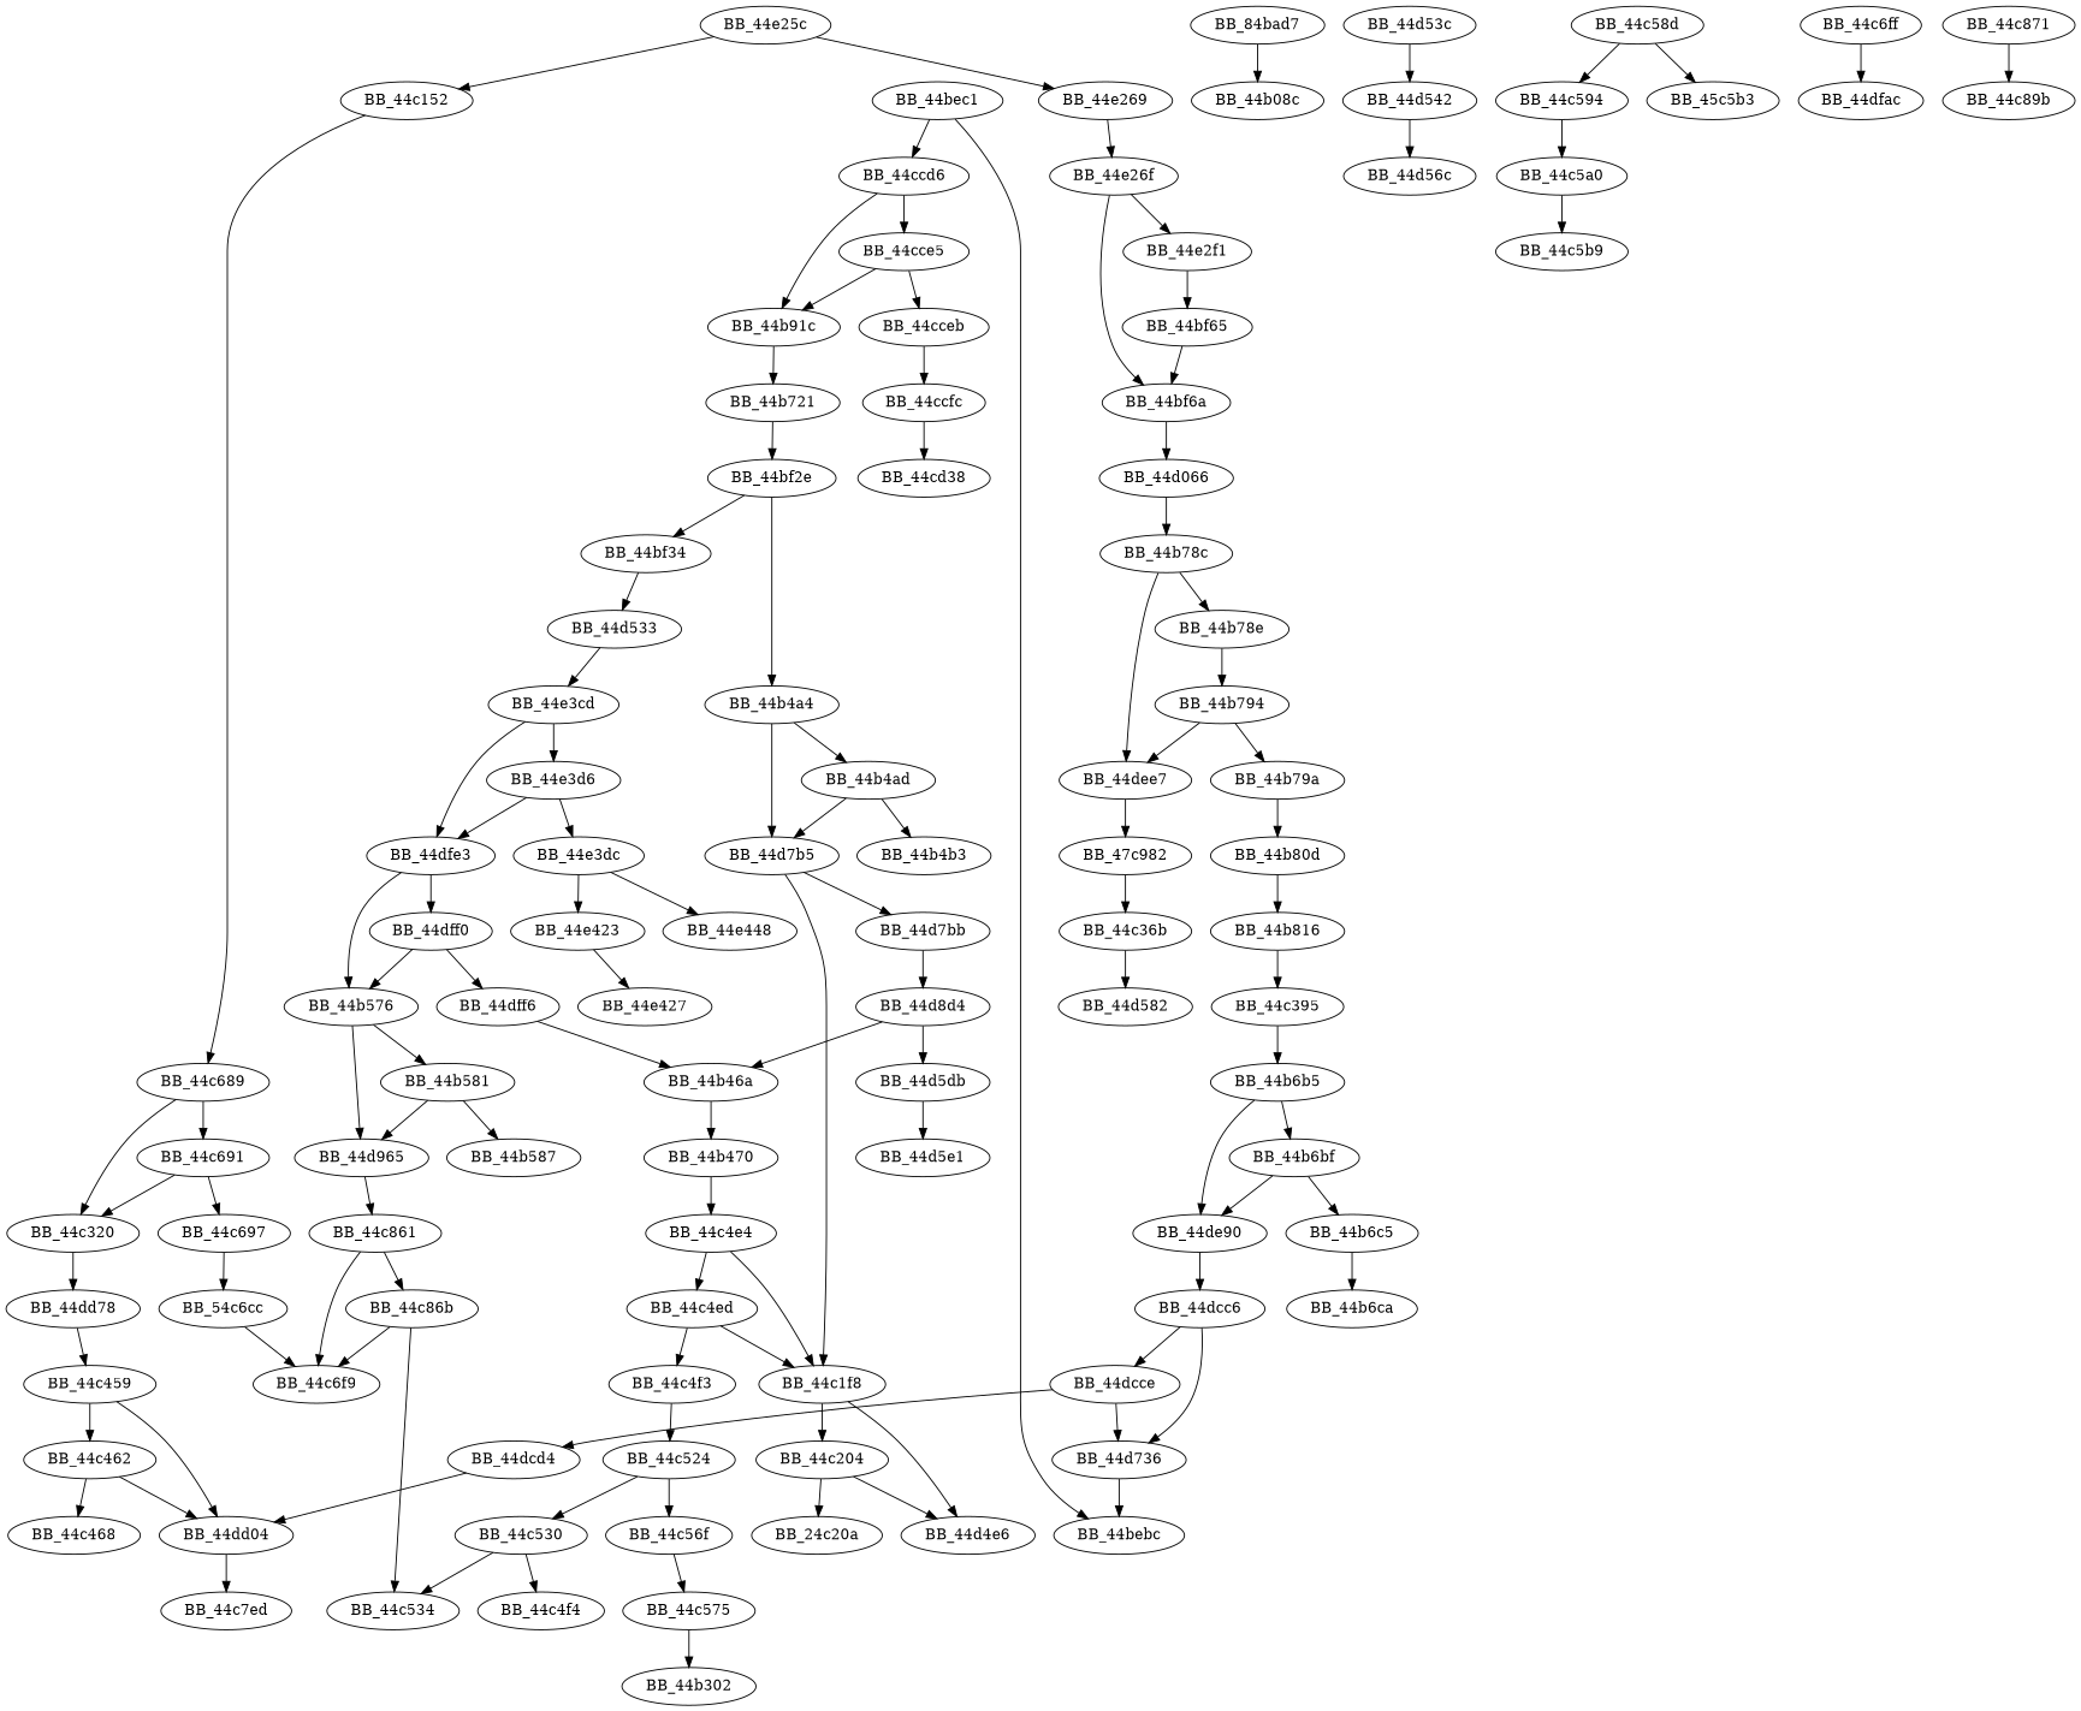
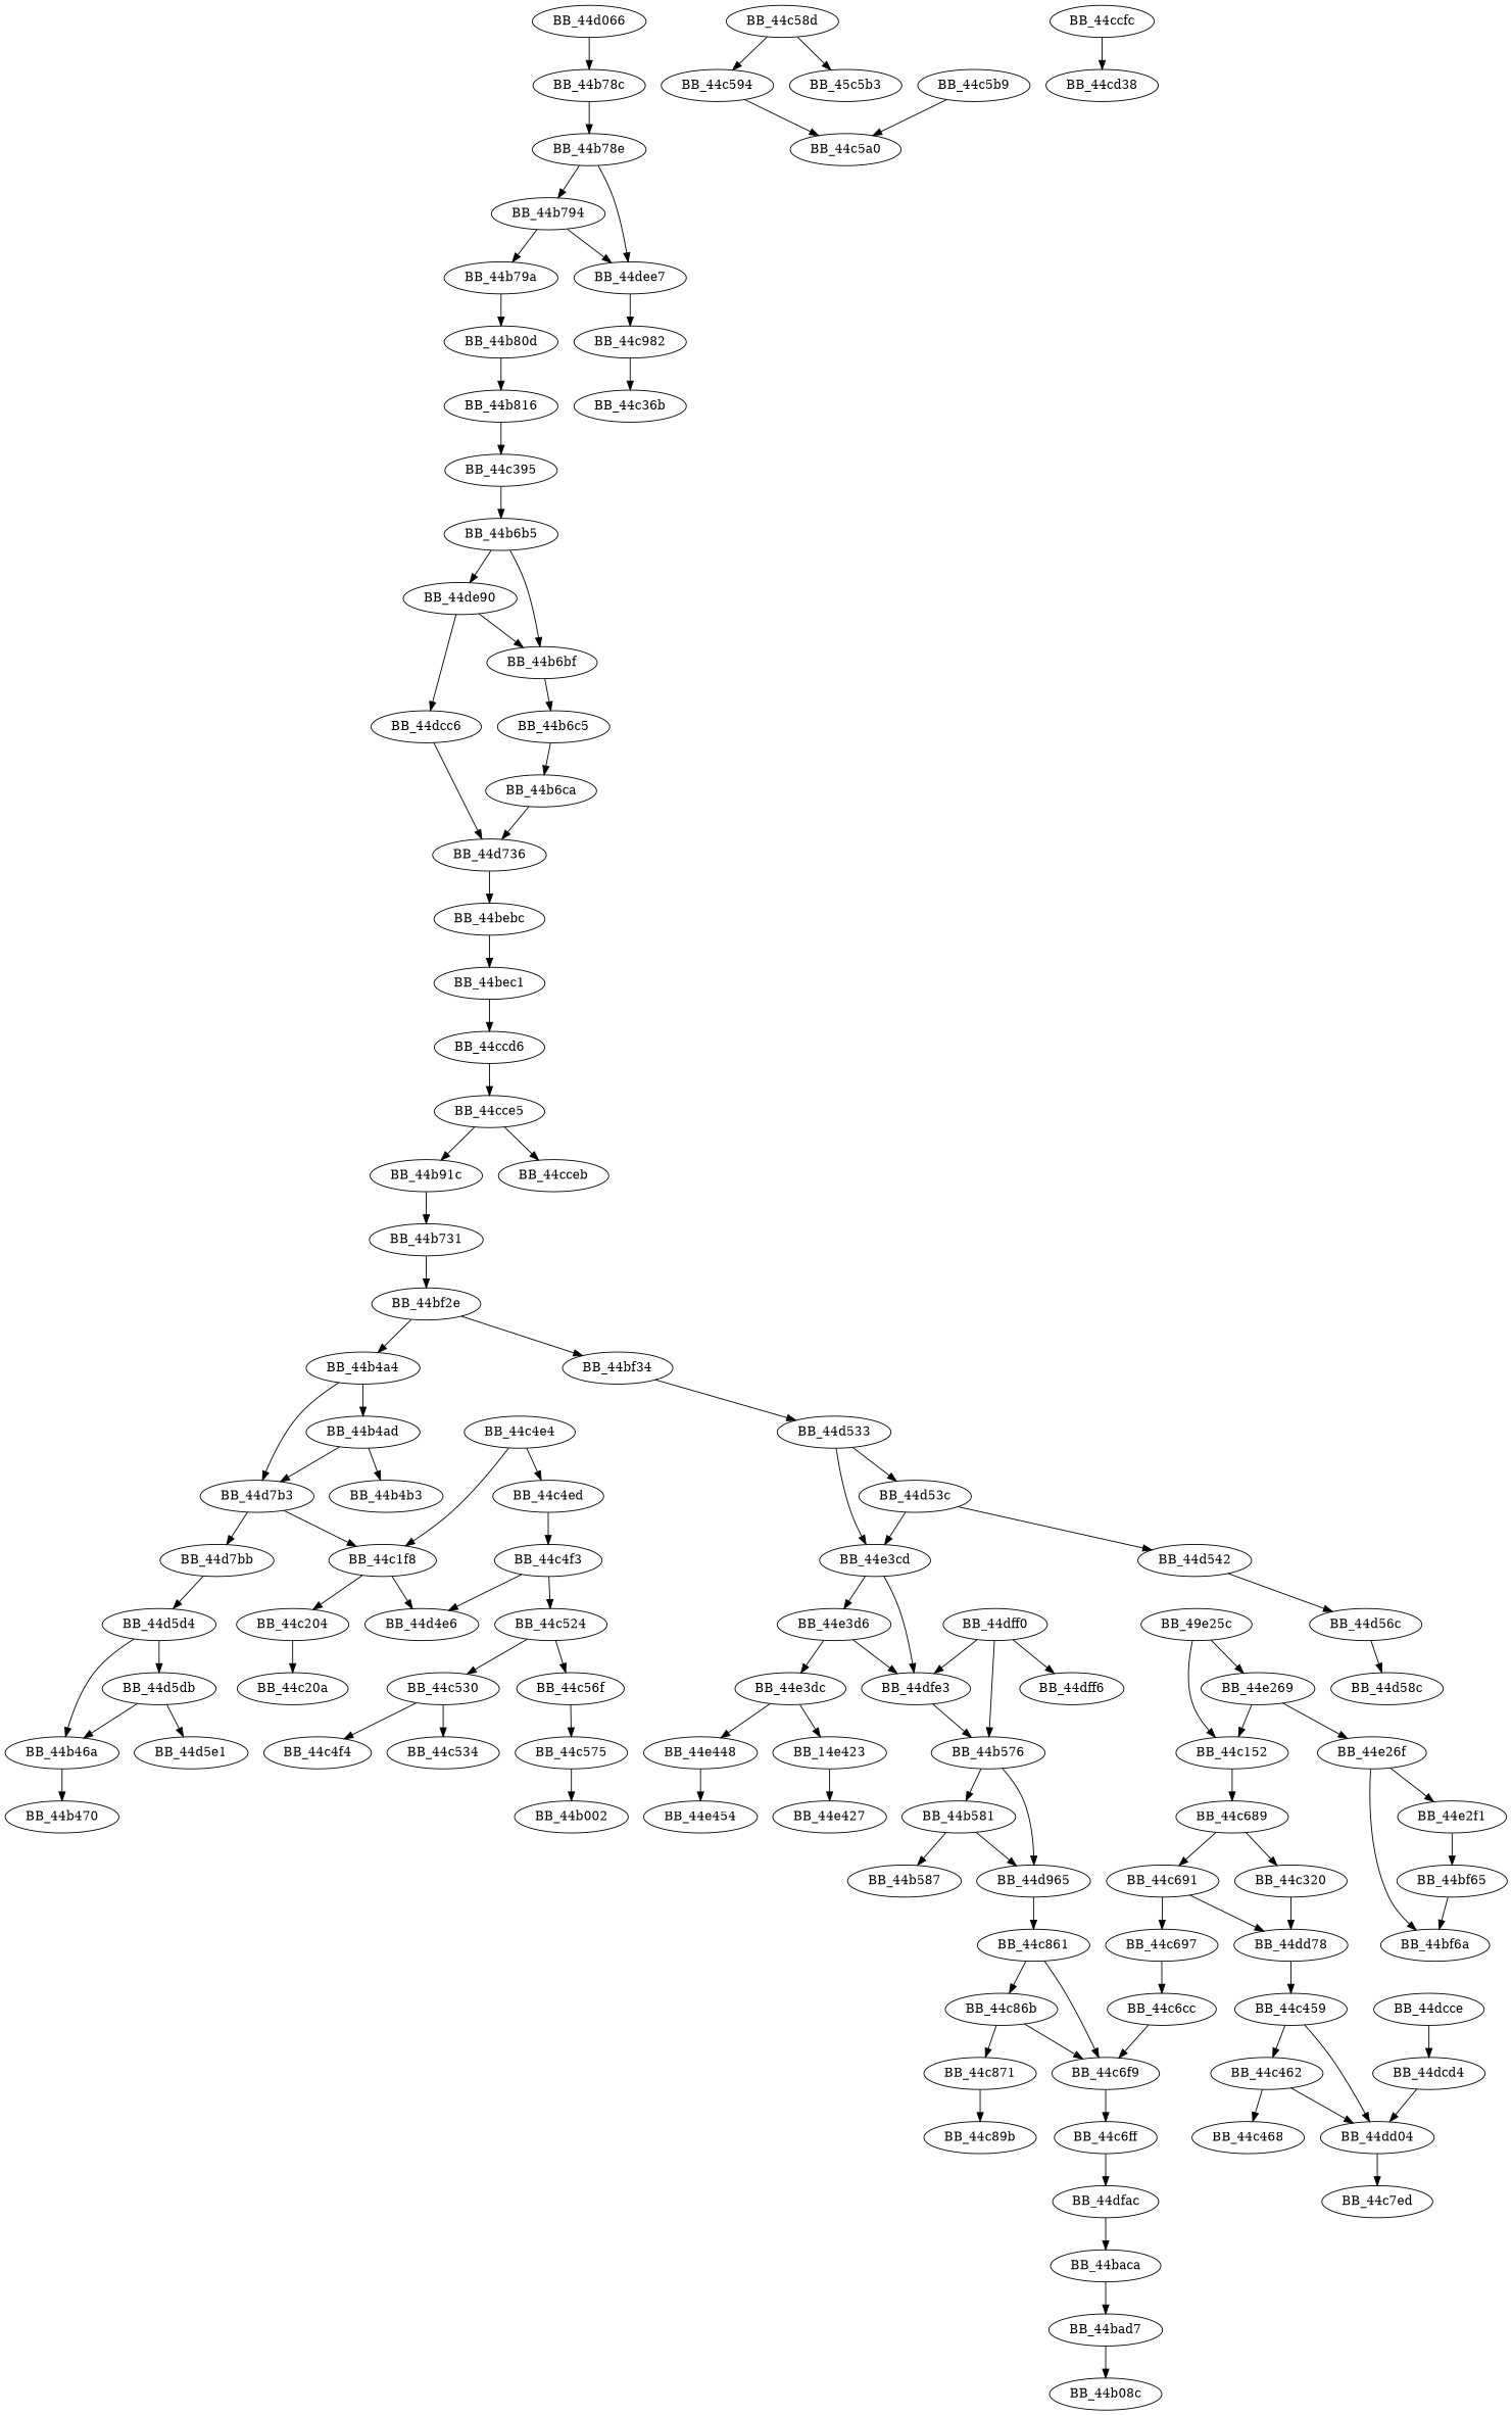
  digraph {
    BB_44b46a
    BB_44b470
    BB_44c4e4
    BB_44c1f8
    BB_44c4ed
    BB_44c204
    BB_44d4e6
    BB_44c4f3
    BB_44b4a4
    BB_44b4ad
-   BB_44d7b3 [label=BB_44d7b5]
+   BB_44d7b3
    BB_44b4b3
    BB_44d7bb
-   BB_44d5d4 [label=BB_44d8d4]
+   BB_44d5d4
    BB_44b576
    BB_44b581
    BB_44d965
    BB_44b587
    BB_44c861
    BB_44c6f9
    BB_44c86b
    BB_44b6b5
    BB_44b6bf
    BB_44de90
    BB_44b6c5
    BB_44dcc6
    BB_44b6ca
    BB_44d736
    BB_44dcce
    n30 [label=BB_44b91c]
-   BB_44b721
+   BB_44b721 [label=BB_44b731]
    BB_44bf2e
    BB_44bf34
    BB_44d533
    BB_44b78c
    BB_44b78e
    BB_44b794
    BB_44dee7
    BB_44b79a
-   BB_44c982 [label=BB_47c982]
+   BB_44c982
    BB_44b80d
    BB_44c36b
    BB_44b816
    BB_44c395
-   BB_44bad7 [label=BB_84bad7]
+   BB_44baca
+   BB_44bad7
    BB_44b08c
    BB_44bebc
    BB_44bec1
    BB_44ccd6
    BB_44cce5
    BB_44cceb
    BB_44d53c
    BB_44e3cd
    BB_44d542
    BB_44dfe3
    BB_44e3d6
    BB_44bf65
    BB_44bf6a
    BB_44d066
    BB_44c152
    BB_44c689
    BB_44c320
    BB_44c691
    BB_44dd78
    BB_44c697
-   BB_44c20a [label=BB_24c20a]
+   BB_44c20a
    BB_44c459
    BB_44c462
    BB_44dd04
-   BB_44d582
    BB_44c468
    BB_44c7ed
    BB_44c524
    BB_44c530
    BB_44c56f
    BB_44c4f4
    BB_44c534
    BB_44c575
-   BB_44b002 [label=BB_44b302]
+   BB_44b002
    BB_44c58d
    BB_44c594
    n83 [label=BB_45c5b3]
    BB_44c5a0
    BB_44c5b9
-   BB_44c6cc [label=BB_54c6cc]
+   BB_44c6cc
    BB_44c6ff
    BB_44dfac
    BB_44c871
    BB_44c89b
    BB_44ccfc
    BB_44cd38
    BB_44d56c
    BB_44dff0
    BB_44e3dc
+   BB_44d58c
    BB_44d5db
    BB_44d5e1
    BB_44dcd4
    BB_44dff6
-   BB_44e25c
+   BB_44e25c [label=BB_49e25c]
    BB_44e269
    BB_44e26f
    BB_44e2f1
-   BB_44e423
+   BB_44e423 [label=BB_14e423]
    BB_44e448
    BB_44e427
+   BB_44e454
    BB_44b46a -> BB_44b470
-   BB_44b470 -> BB_44c4e4
    BB_44c4e4 -> BB_44c1f8
    BB_44c4e4 -> BB_44c4ed
    BB_44c1f8 -> BB_44c204
    BB_44c1f8 -> BB_44d4e6
-   BB_44c4ed -> BB_44c1f8
    BB_44c4ed -> BB_44c4f3
-   BB_44c204 -> BB_44d4e6
+   BB_44c4f3 -> BB_44d4e6
    BB_44c204 -> BB_44c20a
    BB_44c4f3 -> BB_44c524
    BB_44b4a4 -> BB_44b4ad
    BB_44b4a4 -> BB_44d7b3
    BB_44b4ad -> BB_44d7b3
    BB_44b4ad -> BB_44b4b3
    BB_44d7b3 -> BB_44c1f8
    BB_44d7b3 -> BB_44d7bb
    BB_44d7bb -> BB_44d5d4
    BB_44d5d4 -> BB_44b46a
    BB_44d5d4 -> BB_44d5db
    BB_44b576 -> BB_44b581
    BB_44b576 -> BB_44d965
    BB_44b581 -> BB_44d965
    BB_44b581 -> BB_44b587
    BB_44d965 -> BB_44c861
    BB_44c861 -> BB_44c6f9
    BB_44c861 -> BB_44c86b
+   BB_44c6f9 -> BB_44c6ff
    BB_44c86b -> BB_44c6f9
-   BB_44c86b -> BB_44c534
+   BB_44c86b -> BB_44c871
    BB_44b6b5 -> BB_44b6bf
    BB_44b6b5 -> BB_44de90
-   BB_44b6bf -> BB_44de90
+   BB_44de90 -> BB_44b6bf
    BB_44b6bf -> BB_44b6c5
    BB_44de90 -> BB_44dcc6
    BB_44b6c5 -> BB_44b6ca
    BB_44dcc6 -> BB_44d736
-   BB_44dcc6 -> BB_44dcce
    BB_44d736 -> BB_44bebc
-   BB_44dcce -> BB_44d736
+   BB_44b6ca -> BB_44d736
    BB_44dcce -> BB_44dcd4
    n30 -> BB_44b721
    BB_44b721 -> BB_44bf2e
    BB_44bf2e -> BB_44b4a4
    BB_44bf2e -> BB_44bf34
    BB_44bf34 -> BB_44d533
+   BB_44d533 -> BB_44d53c
    BB_44d533 -> BB_44e3cd
    BB_44b78c -> BB_44b78e
    BB_44b78e -> BB_44b794
-   BB_44b78c -> BB_44dee7
+   BB_44b78e -> BB_44dee7
    BB_44b794 -> BB_44dee7
    BB_44b794 -> BB_44b79a
    BB_44dee7 -> BB_44c982
    BB_44b79a -> BB_44b80d
    BB_44c982 -> BB_44c36b
    BB_44b80d -> BB_44b816
-   BB_44c36b -> BB_44d582
    BB_44b816 -> BB_44c395
    BB_44c395 -> BB_44b6b5
+   BB_44baca -> BB_44bad7
    BB_44bad7 -> BB_44b08c
-   BB_44bec1 -> BB_44bebc
+   BB_44bebc -> BB_44bec1
    BB_44bec1 -> BB_44ccd6
-   BB_44ccd6 -> n30
    BB_44ccd6 -> BB_44cce5
    BB_44cce5 -> n30
    BB_44cce5 -> BB_44cceb
-   BB_44cceb -> BB_44ccfc
+   BB_44d53c -> BB_44e3cd
    BB_44d53c -> BB_44d542
    BB_44e3cd -> BB_44dfe3
    BB_44e3cd -> BB_44e3d6
    BB_44d542 -> BB_44d56c
    BB_44dfe3 -> BB_44b576
-   BB_44dfe3 -> BB_44dff0
+   BB_44dff0 -> BB_44dfe3
    BB_44e3d6 -> BB_44dfe3
    BB_44e3d6 -> BB_44e3dc
    BB_44bf65 -> BB_44bf6a
-   BB_44bf6a -> BB_44d066
    BB_44d066 -> BB_44b78c
    BB_44c152 -> BB_44c689
    BB_44c689 -> BB_44c320
    BB_44c689 -> BB_44c691
    BB_44c320 -> BB_44dd78
-   BB_44c691 -> BB_44c320
+   BB_44c691 -> BB_44dd78
    BB_44c691 -> BB_44c697
    BB_44dd78 -> BB_44c459
    BB_44c697 -> BB_44c6cc
    BB_44c459 -> BB_44c462
    BB_44c459 -> BB_44dd04
    BB_44c462 -> BB_44dd04
    BB_44c462 -> BB_44c468
    BB_44dd04 -> BB_44c7ed
    BB_44c524 -> BB_44c530
    BB_44c524 -> BB_44c56f
    BB_44c530 -> BB_44c4f4
    BB_44c530 -> BB_44c534
    BB_44c56f -> BB_44c575
    BB_44c575 -> BB_44b002
    BB_44c58d -> BB_44c594
    BB_44c58d -> n83
    BB_44c594 -> BB_44c5a0
-   BB_44c5a0 -> BB_44c5b9
+   BB_44c5b9 -> BB_44c5a0
    BB_44c6cc -> BB_44c6f9
    BB_44c6ff -> BB_44dfac
+   BB_44dfac -> BB_44baca
    BB_44c871 -> BB_44c89b
    BB_44ccfc -> BB_44cd38
+   BB_44d56c -> BB_44d58c
    BB_44dff0 -> BB_44b576
    BB_44dff0 -> BB_44dff6
    BB_44e3dc -> BB_44e423
    BB_44e3dc -> BB_44e448
-   BB_44dff6 -> BB_44b46a
+   BB_44d5db -> BB_44b46a
    BB_44d5db -> BB_44d5e1
    BB_44dcd4 -> BB_44dd04
    BB_44e25c -> BB_44c152
    BB_44e25c -> BB_44e269
+   BB_44e269 -> BB_44c152
    BB_44e269 -> BB_44e26f
    BB_44e26f -> BB_44bf6a
    BB_44e26f -> BB_44e2f1
    BB_44e2f1 -> BB_44bf65
    BB_44e423 -> BB_44e427
+   BB_44e448 -> BB_44e454
  }
